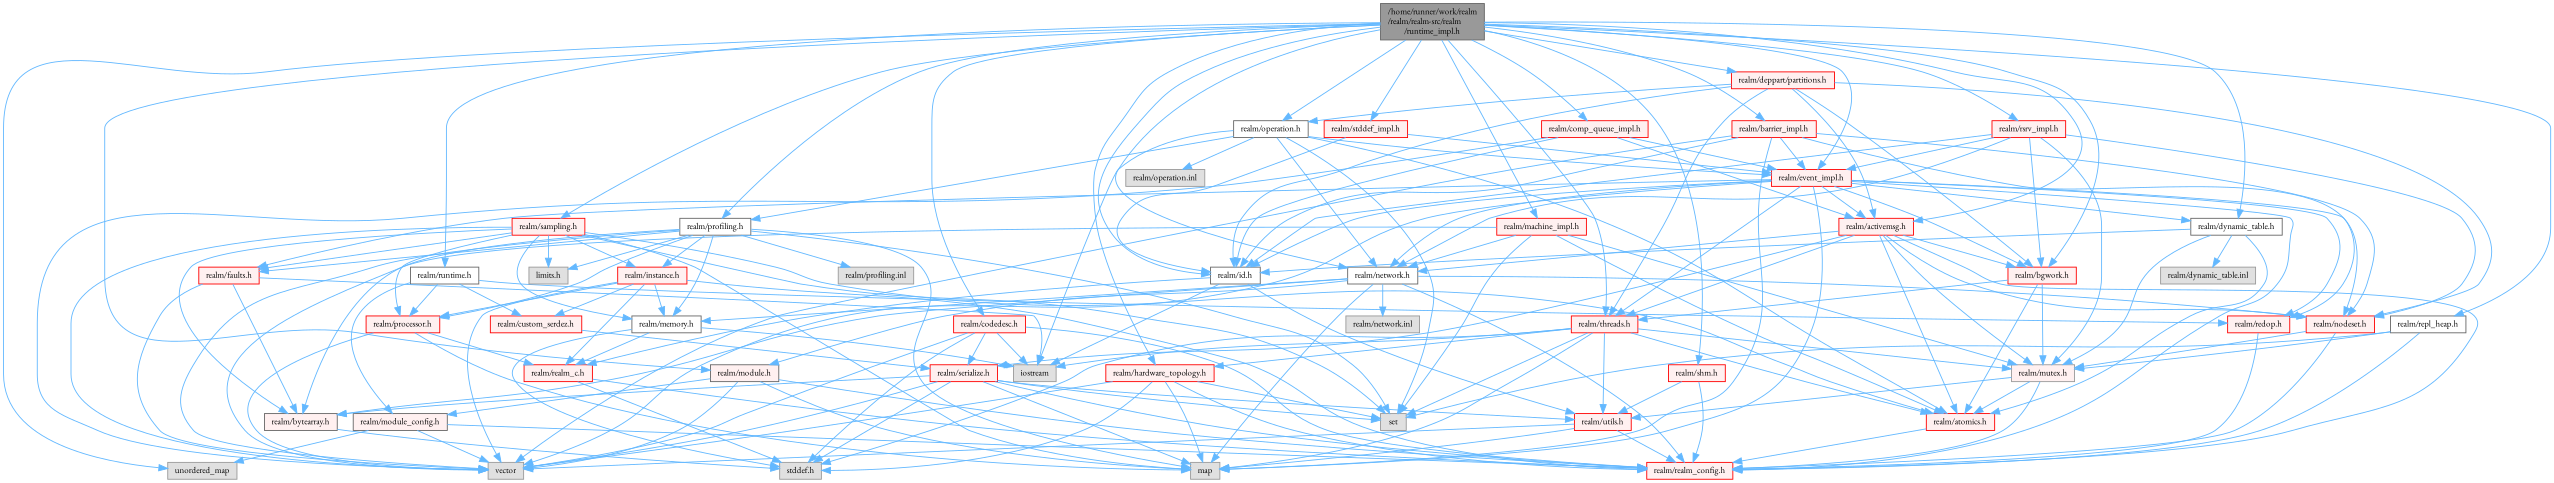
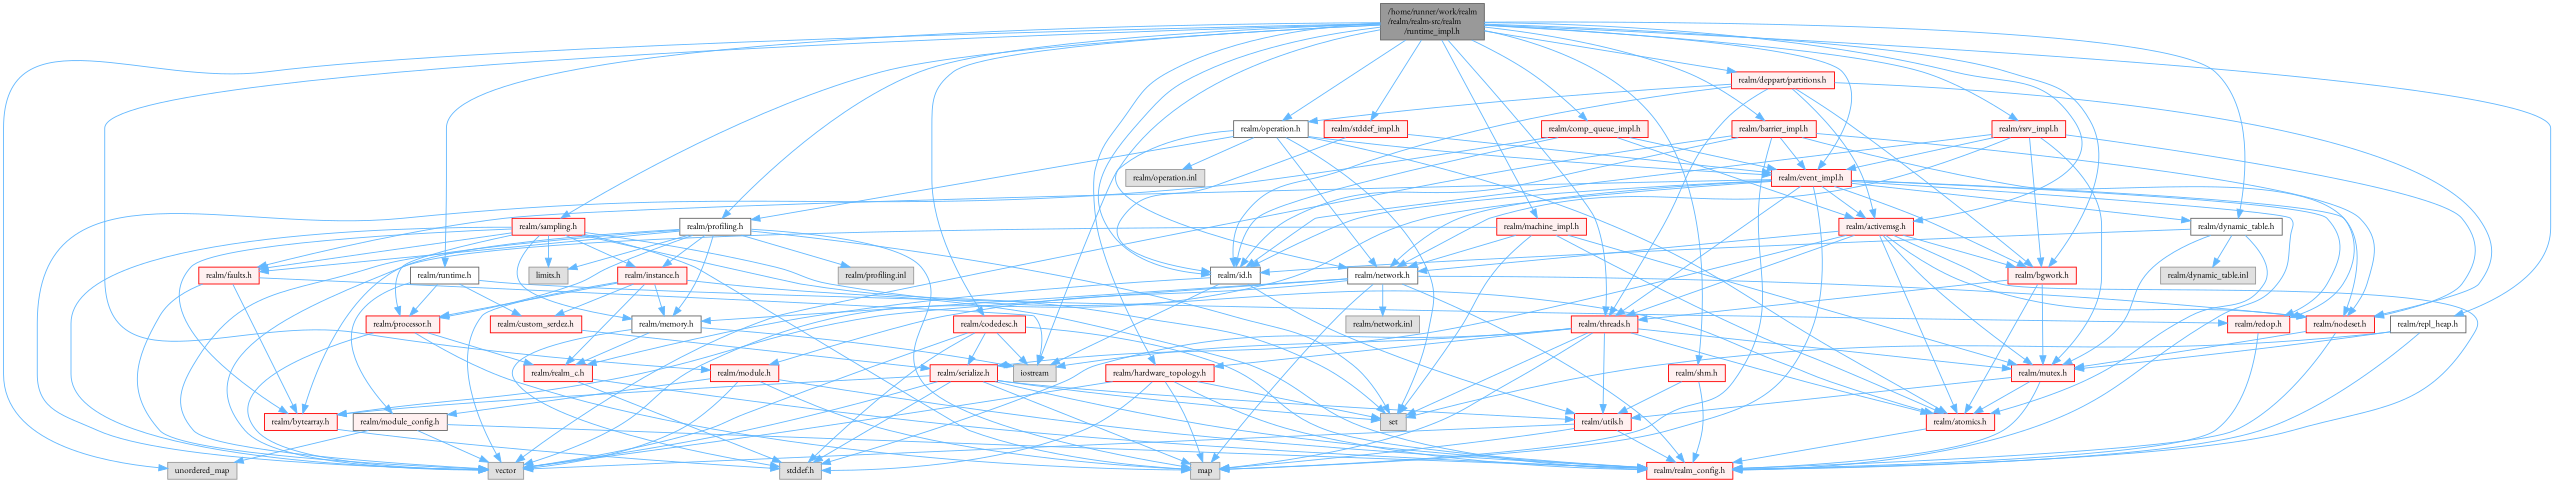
  digraph {
    fontname="EB Garamond"
    node [color=red fillcolor="#FFF0F0" fontname="EB Garamond" fontsize=10 shape=box style=filled]
    edge [color=steelblue1 fontname="EB Garamond" fontsize=10 labelfontname=Helvetica labelfontsize=10 style=solid]
    n1 [color=gray40 fillcolor=grey60 fontcolor=black height=0.2 label="/home/runner/work/realm\l/realm/realm-src/realm\l/runtime_impl.h" width=0.4]
    n2 [color=grey40 fillcolor=white height=0.2 label="realm/runtime.h" width=0.4]
    n3 [color=grey60 fillcolor="#E0E0E0" height=0.2 label=unordered_map width=0.4]
    n4 [color=grey40 fillcolor=white height=0.2 label="realm/id.h" width=0.4]
    n5 [color=grey40 fillcolor=white height=0.2 label="realm/network.h" width=0.4]
-   n6 [color=grey40 height=0.2 label="realm/module.h" width=0.4]
+   n6 [height=0.2 label="realm/module.h" width=0.4]
    n7 [color=grey40 fillcolor=white height=0.2 label="realm/operation.h" width=0.4]
    n8 [color=grey40 fillcolor=white height=0.2 label="realm/profiling.h" width=0.4]
    n9 [height=0.2 label="realm/event_impl.h" width=0.4]
    n10 [height=0.2 label="realm/activemsg.h" width=0.4]
    n11 [height=0.2 label="realm/threads.h" width=0.4]
    n12 [height=0.2 label="realm/hardware_topology.h" width=0.4]
    n13 [height=0.2 label="realm/bgwork.h" width=0.4]
    n14 [color=grey40 fillcolor=white height=0.2 label="realm/dynamic_table.h" width=0.4]
    n15 [height=0.2 label="realm/codedesc.h" width=0.4]
    n16 [height=0.2 label="realm/deppart/partitions.h" width=0.4]
    n17 [height=0.2 label="realm/comp_queue_impl.h" width=0.4]
    n18 [height=0.2 label="realm/barrier_impl.h" width=0.4]
    n19 [height=0.2 label="realm/rsrv_impl.h" width=0.4]
    n20 [height=0.2 label="realm/stddef_impl.h" width=0.4]
    n21 [height=0.2 label="realm/machine_impl.h" width=0.4]
    n22 [height=0.2 label="realm/sampling.h" width=0.4]
    n23 [color=grey40 fillcolor=white height=0.2 label="realm/repl_heap.h" width=0.4]
    n24 [height=0.2 label="realm/shm.h" width=0.4]
    n25 [height=0.2 label="realm/processor.h" width=0.4]
    n26 [height=0.2 label="realm/redop.h" width=0.4]
    n27 [height=0.2 label="realm/custom_serdez.h" width=0.4]
    n28 [color=grey40 height=0.2 label="realm/module_config.h" width=0.4]
    n29 [height=0.2 label="realm/realm_c.h" width=0.4]
    n30 [height=0.2 label="realm/utils.h" width=0.4]
    n31 [color=grey60 fillcolor="#E0E0E0" height=0.2 label=iostream width=0.4]
    n32 [color=grey60 fillcolor="#E0E0E0" height=0.2 label=map width=0.4]
    n33 [height=0.2 label="realm/realm_config.h" width=0.4]
-   n34 [color=grey40 height=0.2 label="realm/bytearray.h" width=0.4]
+   n34 [height=0.2 label="realm/bytearray.h" width=0.4]
    n35 [height=0.2 label="realm/nodeset.h" width=0.4]
    n36 [color=grey40 fillcolor=white height=0.2 label="realm/memory.h" width=0.4]
    n37 [color=grey60 fillcolor="#E0E0E0" height=0.2 label="realm/network.inl" width=0.4]
    n38 [color=grey60 fillcolor="#E0E0E0" height=0.2 label=vector width=0.4]
    n39 [color=grey60 fillcolor="#E0E0E0" height=0.2 label=set width=0.4]
    n40 [height=0.2 label="realm/atomics.h" width=0.4]
    n41 [color=grey60 fillcolor="#E0E0E0" height=0.2 label="realm/operation.inl" width=0.4]
    n42 [color=grey60 fillcolor="#E0E0E0" height=0.2 label="limits.h" width=0.4]
    n43 [height=0.2 label="realm/instance.h" width=0.4]
    n44 [height=0.2 label="realm/faults.h" width=0.4]
    n45 [color=grey60 fillcolor="#E0E0E0" height=0.2 label="realm/profiling.inl" width=0.4]
    n46 [height=0.2 label="realm/serialize.h" width=0.4]
-   n47 [color=grey60 height=0.2 label="realm/mutex.h" width=0.4]
+   n47 [height=0.2 label="realm/mutex.h" width=0.4]
    n48 [color=grey60 fillcolor="#E0E0E0" height=0.2 label="stddef.h" width=0.4]
    n49 [color=grey60 fillcolor="#E0E0E0" height=0.2 label="realm/dynamic_table.inl" width=0.4]
    n1 -> n2
    n1 -> n3
    n1 -> n4
    n1 -> n5
    n1 -> n6
    n1 -> n7
    n1 -> n8
    n1 -> n9
    n1 -> n10
    n1 -> n11
    n1 -> n12
    n1 -> n13
    n1 -> n14
    n1 -> n15
    n1 -> n16
    n1 -> n17
    n1 -> n18
    n1 -> n19
    n1 -> n20
    n1 -> n21
    n1 -> n22
    n1 -> n23
    n1 -> n24
    n2 -> n25
    n2 -> n26
    n2 -> n27
    n2 -> n28
    n4 -> n29
    n4 -> n30
    n4 -> n31
    n5 -> n6
    n5 -> n32
    n5 -> n33
    n5 -> n34
    n5 -> n35
    n5 -> n36
    n5 -> n37
    n6 -> n28
    n6 -> n32
    n6 -> n33
    n6 -> n38
    n7 -> n5
    n7 -> n8
    n7 -> n9
    n7 -> n31
    n7 -> n39
    n7 -> n40
    n7 -> n41
    n8 -> n25
    n8 -> n32
    n8 -> n34
    n8 -> n36
    n8 -> n38
    n8 -> n39
    n8 -> n42
    n8 -> n43
    n8 -> n44
    n8 -> n45
    n9 -> n4
    n9 -> n5
    n9 -> n10
    n9 -> n11
    n9 -> n13
    n9 -> n14
    n9 -> n26
    n9 -> n32
    n9 -> n33
    n9 -> n35
    n9 -> n38
    n9 -> n44
    n10 -> n5
    n10 -> n11
    n10 -> n13
    n10 -> n33
    n10 -> n35
    n10 -> n40
    n10 -> n46
    n10 -> n47
    n11 -> n12
    n11 -> n30
    n11 -> n31
    n11 -> n32
    n11 -> n39
    n11 -> n40
    n11 -> n47
    n11 -> n48
    n12 -> n32
    n12 -> n33
    n12 -> n38
    n12 -> n39
    n12 -> n48
    n13 -> n11
    n13 -> n40
    n13 -> n47
    n14 -> n4
    n14 -> n40
    n14 -> n47
    n14 -> n49
    n15 -> n31
    n15 -> n33
    n15 -> n38
    n15 -> n46
    n15 -> n48
    n16 -> n4
    n16 -> n7
    n16 -> n10
    n16 -> n11
    n16 -> n13
    n16 -> n35
    n17 -> n4
    n17 -> n9
    n17 -> n10
    n17 -> n38
    n18 -> n4
    n18 -> n9
    n18 -> n26
    n18 -> n32
    n18 -> n35
    n18 -> n38
    n19 -> n4
    n19 -> n5
    n19 -> n9
    n19 -> n13
    n19 -> n35
    n19 -> n47
    n20 -> n4
    n20 -> n9
    n21 -> n5
    n21 -> n38
    n21 -> n39
    n21 -> n40
    n21 -> n47
    n22 -> n25
    n22 -> n32
    n22 -> n34
    n22 -> n36
    n22 -> n38
    n22 -> n39
    n22 -> n40
    n22 -> n42
    n22 -> n43
    n22 -> n44
    n23 -> n33
    n23 -> n39
    n23 -> n47
    n24 -> n30
    n24 -> n33
    n25 -> n29
    n25 -> n32
    n25 -> n38
    n26 -> n33
    n27 -> n46
    n28 -> n3
    n28 -> n33
    n28 -> n38
    n29 -> n33
    n29 -> n48
    n30 -> n32
    n30 -> n33
    n30 -> n38
    n34 -> n48
    n35 -> n33
    n35 -> n47
    n36 -> n29
    n36 -> n31
    n36 -> n48
    n40 -> n33
    n43 -> n25
    n43 -> n27
    n43 -> n29
    n43 -> n33
    n43 -> n36
    n43 -> n38
    n44 -> n31
    n44 -> n34
    n44 -> n38
    n46 -> n30
    n46 -> n32
    n46 -> n33
    n46 -> n34
    n46 -> n38
    n46 -> n39
    n46 -> n48
    n47 -> n30
    n47 -> n33
    n47 -> n40
  }
